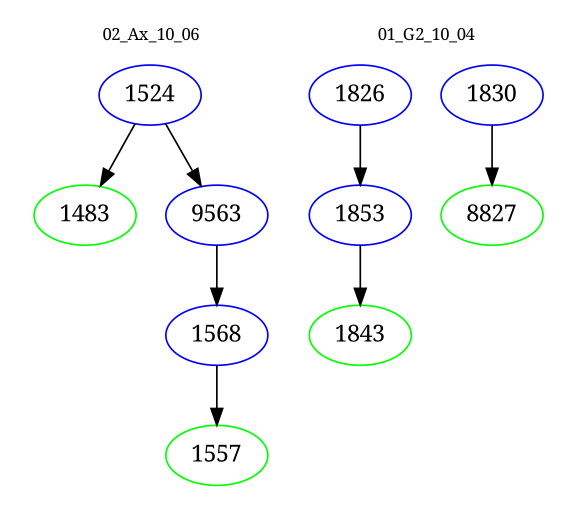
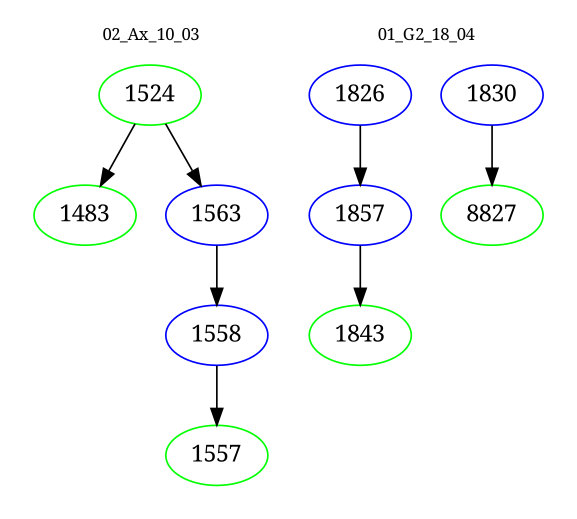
  digraph {
    fontname="Noto Serif"
    node [color=blue fontname="Noto Serif"]
    edge [color=black fontname="Noto Serif"]
-   n1 [label=1524]
+   n1 [color=green label=1524]
    n2 [color=green label=1483]
    n3 [color=green label=1557]
-   n4 [label=9563]
-   n5 [label=1568]
+   n4 [label=1563]
+   n5 [label=1558]
    n6 [label=1830]
    n7 [label=1826]
    n8 [color=green label=1843]
    n9 [color=green label=8827]
-   n10 [label=1853]
+   n10 [label=1857]
    subgraph cluster_1 {
      color=white
      fontsize=10
-     label="02_Ax_10_06"
+     label="02_Ax_10_03"
      n1
      n2
      n3
      n4
      n5
    }
    subgraph cluster_2 {
      color=white
      fontsize=10
-     label="01_G2_10_04"
+     label="01_G2_18_04"
      n6
      n7
      n8
      n9
      n10
    }
    n1 -> n2
    n1 -> n4
    n4 -> n5
    n5 -> n3
    n6 -> n9
    n7 -> n10
    n10 -> n8
  }
